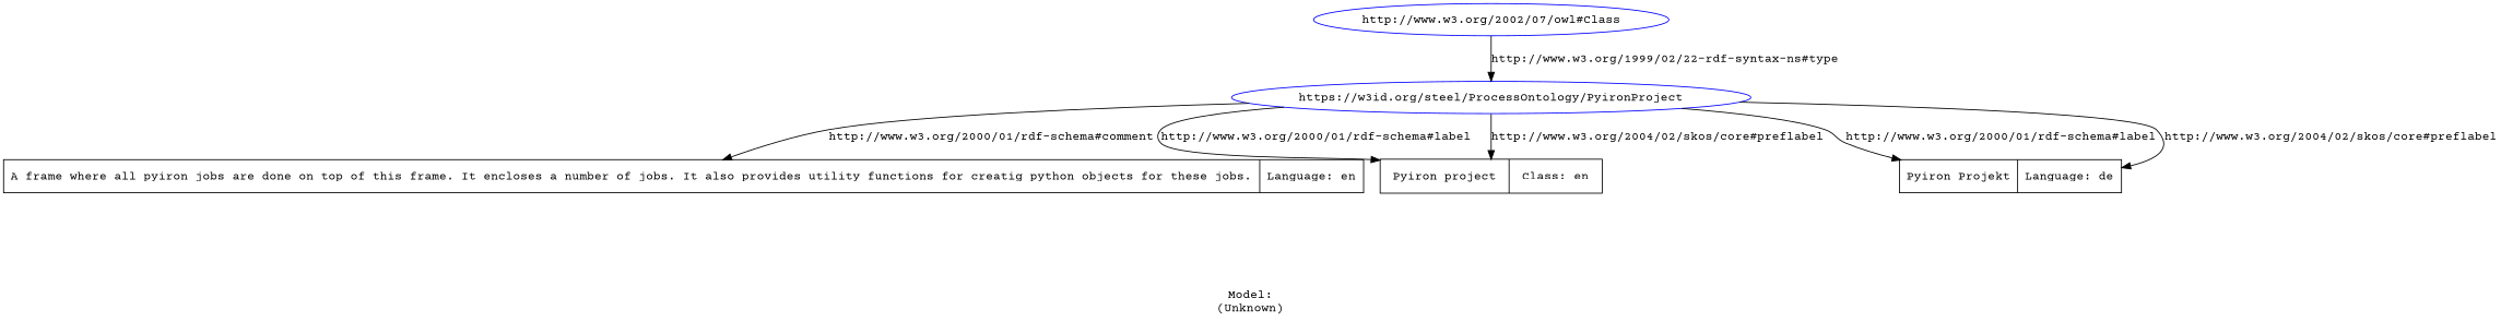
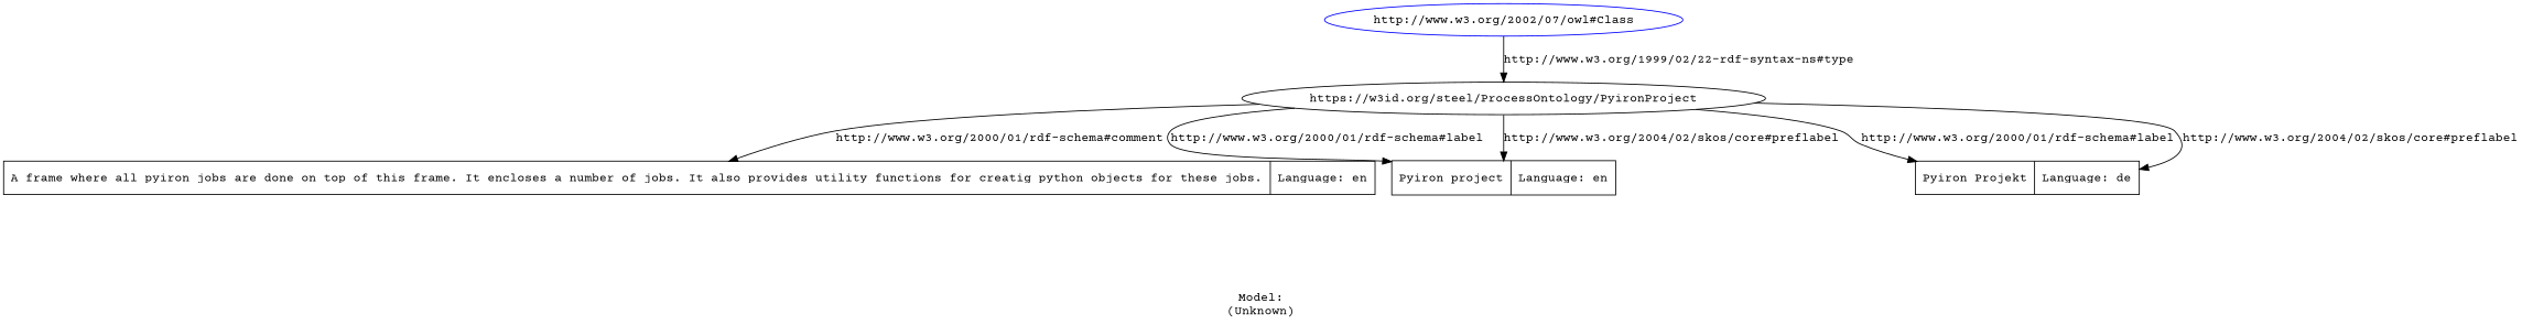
  digraph {
    fontname="Courier Prime"
    label="\n\nModel:\n(Unknown)"
    rankdir=TB
    node [fontname="Courier Prime" shape=record]
    edge [fontname="Courier Prime"]
-   n1 [color=blue label="https://w3id.org/steel/ProcessOntology/PyironProject" shape=ellipse]
+   n1 [color=black label="https://w3id.org/steel/ProcessOntology/PyironProject" shape=ellipse]
    n2 [label="A frame where all pyiron jobs are done on top of this frame. It encloses a number of jobs. It also provides utility functions for creatig python objects for these jobs.|Language: en"]
-   n3 [label="Pyiron project|Class: en"]
+   n3 [label="Pyiron project|Language: en"]
    n4 [label="Pyiron Projekt|Language: de"]
    n5 [color=blue label="http://www.w3.org/2002/07/owl#Class" shape=ellipse]
    n1 -> n2 [label="http://www.w3.org/2000/01/rdf-schema#comment"]
    n1 -> n3 [label="http://www.w3.org/2000/01/rdf-schema#label"]
    n1 -> n3 [label="http://www.w3.org/2004/02/skos/core#preflabel"]
    n1 -> n4 [label="http://www.w3.org/2000/01/rdf-schema#label"]
    n1 -> n4 [label="http://www.w3.org/2004/02/skos/core#preflabel"]
    n5 -> n1 [label="http://www.w3.org/1999/02/22-rdf-syntax-ns#type"]
  }
